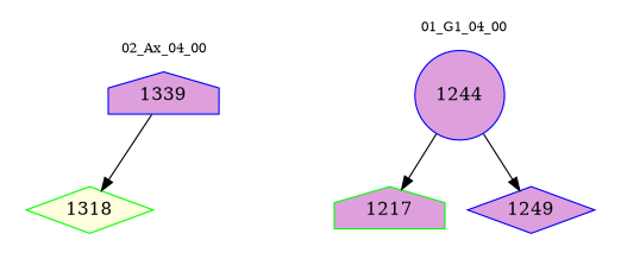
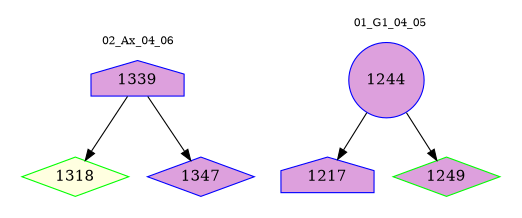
  digraph {
    node [color=blue fillcolor=plum shape=diamond style=filled]
    edge [color=black]
    n1 [label=1339 shape=house]
    n2 [color=green fillcolor=lightyellow label=1318]
+   n3 [label=1347]
    n4 [label=1244 shape=circle]
-   n5 [color=green label=1217 shape=house]
-   n6 [label=1249]
+   n5 [label=1217 shape=house]
+   n6 [color=green label=1249]
    subgraph cluster_1 {
      color=white
      fontsize=10
-     label="02_Ax_04_00"
+     label="02_Ax_04_06"
      n1
      n2
+     n3
    }
    subgraph cluster_2 {
      color=white
      fontsize=10
-     label="01_G1_04_00"
+     label="01_G1_04_05"
      n4
      n5
      n6
    }
    n1 -> n2
+   n1 -> n3
    n4 -> n5
    n4 -> n6
  }
